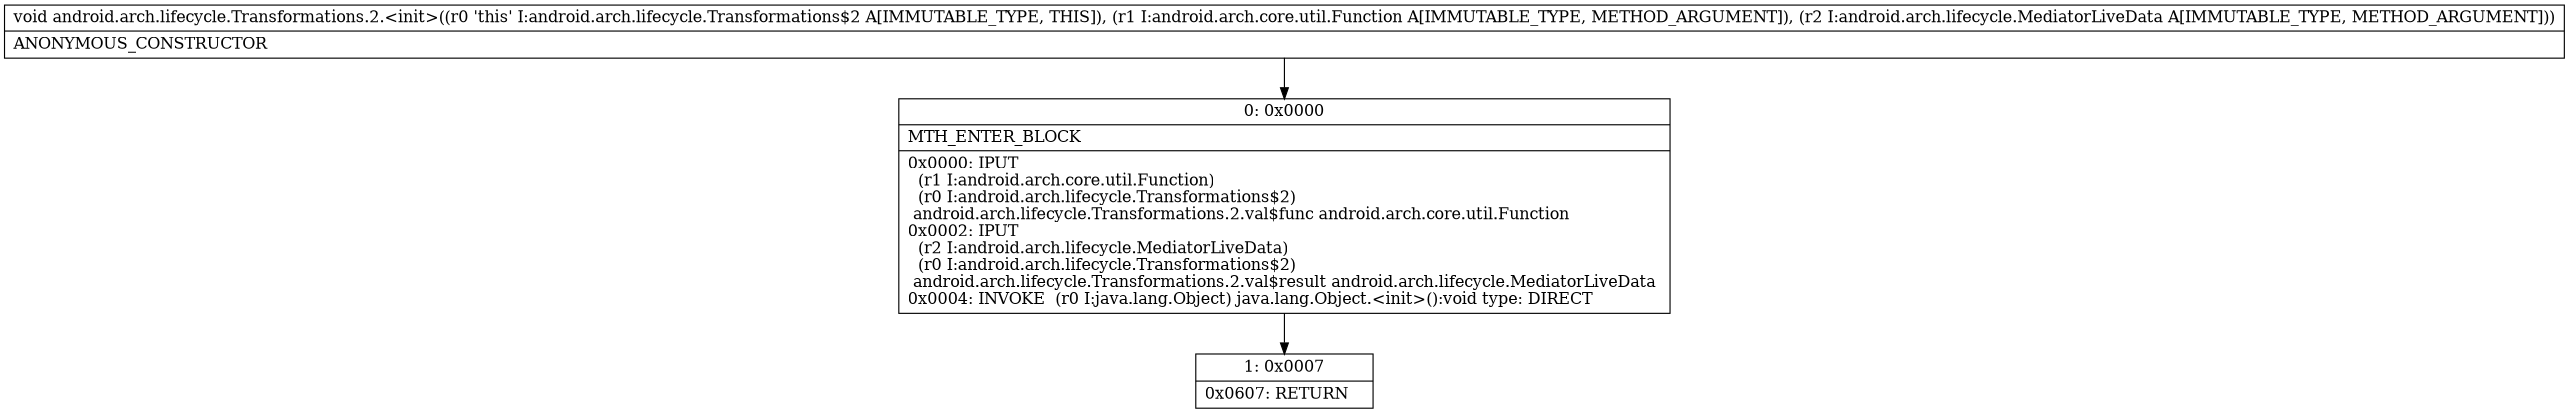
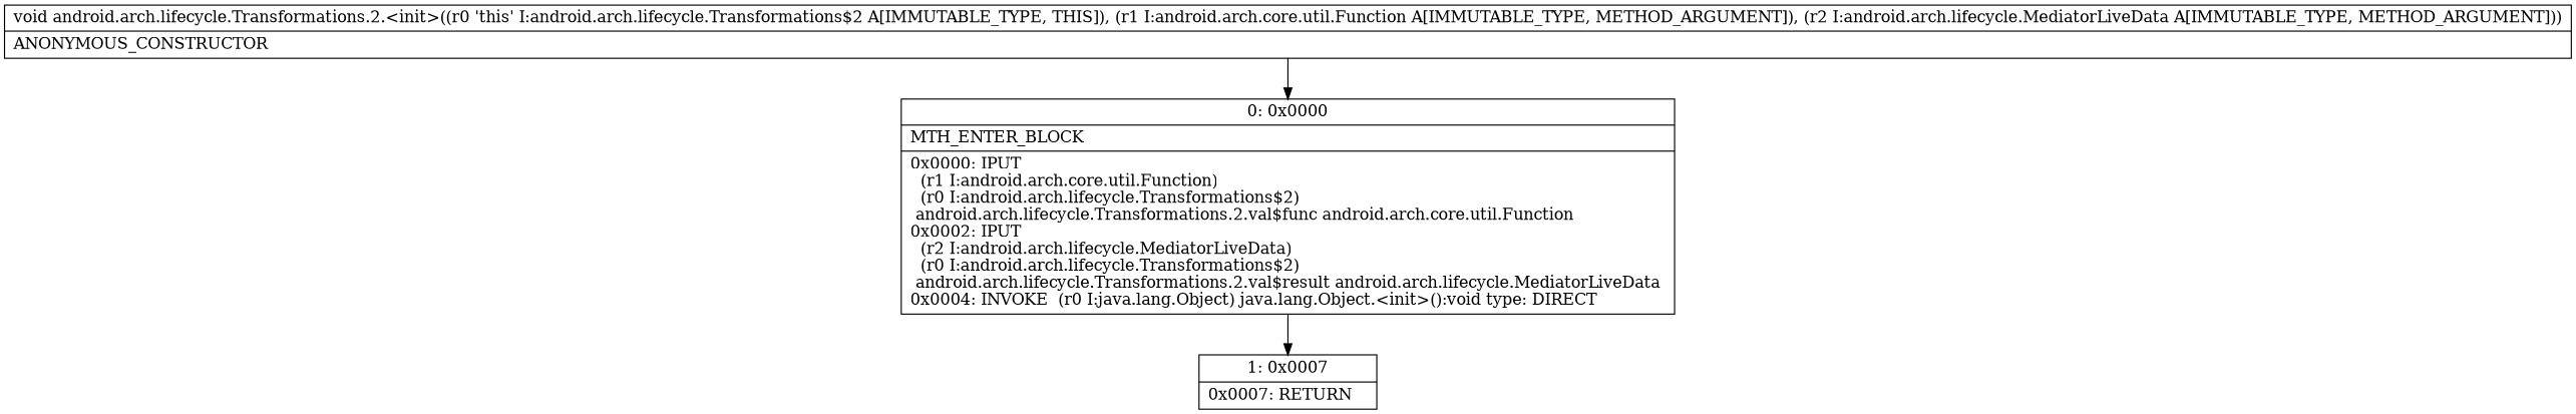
  digraph {
    node [shape=record]
    n1 [label="{0\:\ 0x0000|MTH_ENTER_BLOCK\l|0x0000: IPUT  \l  (r1 I:android.arch.core.util.Function)\l  (r0 I:android.arch.lifecycle.Transformations$2)\l android.arch.lifecycle.Transformations.2.val$func android.arch.core.util.Function \l0x0002: IPUT  \l  (r2 I:android.arch.lifecycle.MediatorLiveData)\l  (r0 I:android.arch.lifecycle.Transformations$2)\l android.arch.lifecycle.Transformations.2.val$result android.arch.lifecycle.MediatorLiveData \l0x0004: INVOKE  (r0 I:java.lang.Object) java.lang.Object.\<init\>():void type: DIRECT \l}"]
-   n2 [label="{1\:\ 0x0007|0x0607: RETURN   \l}"]
+   n2 [label="{1\:\ 0x0007|0x0007: RETURN   \l}"]
    n3 [label="{void android.arch.lifecycle.Transformations.2.\<init\>((r0 'this' I:android.arch.lifecycle.Transformations$2 A[IMMUTABLE_TYPE, THIS]), (r1 I:android.arch.core.util.Function A[IMMUTABLE_TYPE, METHOD_ARGUMENT]), (r2 I:android.arch.lifecycle.MediatorLiveData A[IMMUTABLE_TYPE, METHOD_ARGUMENT]))  | ANONYMOUS_CONSTRUCTOR\l}"]
    n1 -> n2
    n3 -> n1
  }
